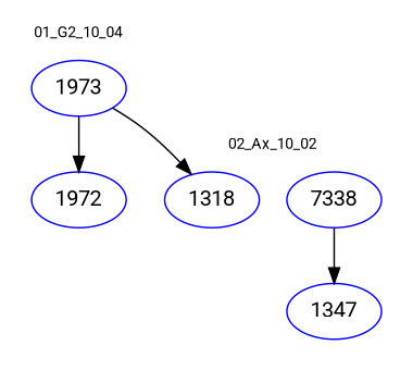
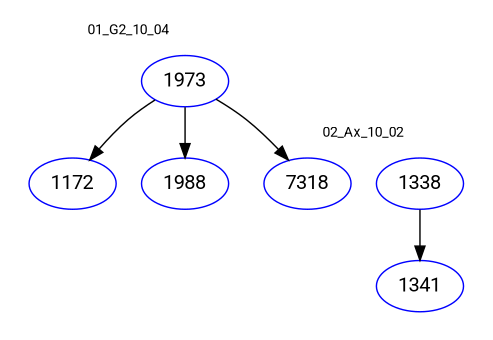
  digraph {
    fontname=Roboto
    node [color=blue fontname=Roboto]
    edge [color=black fontname=Roboto]
-   n1 [label=7338]
-   n2 [label=1318]
-   n3 [label=1347]
+   n1 [label=1338]
+   n2 [label=7318]
+   n3 [label=1341]
    n4 [label=1973]
-   n5 [label=1972]
+   n5 [label=1172]
+   n6 [label=1988]
    subgraph cluster_1 {
      color=white
      fontsize=10
      label="02_Ax_10_02"
      n1
      n2
      n3
    }
    subgraph cluster_2 {
      color=white
      fontsize=10
      label="01_G2_10_04"
      n4
      n5
+     n6
    }
    n1 -> n3
    n4 -> n2
    n4 -> n5
+   n4 -> n6
  }
